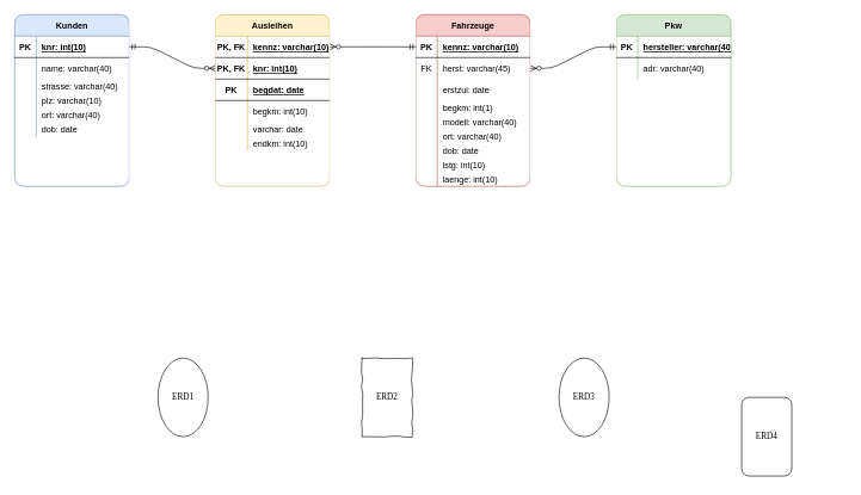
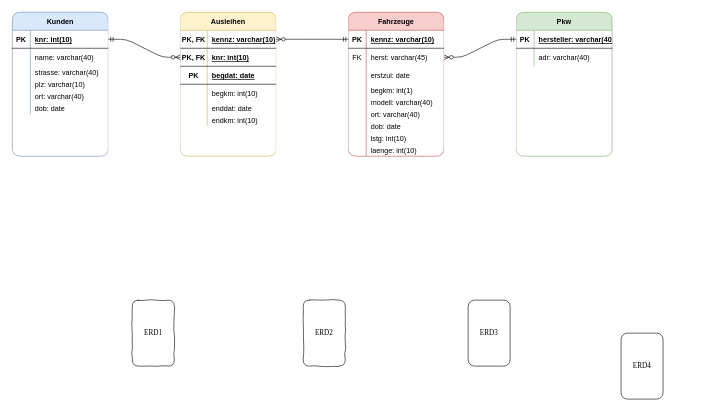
  <mxCell id="0" />
  <mxCell id="1" parent="0" />
  <mxCell id="2" value="" style="rounded=0;whiteSpace=wrap;html=1;strokeColor=none;fillColor=none;" vertex="1" parent="1"><mxGeometry x="175" y="425" width="1005" height="245" as="geometry" /></mxCell>
  <mxCell id="3" value="" style="rounded=1;whiteSpace=wrap;html=1;arcSize=9;strokeColor=none;" vertex="1" parent="1"><mxGeometry x="20" y="20" width="160" height="240" as="geometry" /></mxCell>
  <mxCell id="4" value="" style="rounded=1;whiteSpace=wrap;html=1;arcSize=9;strokeColor=none;" vertex="1" parent="1"><mxGeometry x="300" y="20" width="160" height="240" as="geometry" /></mxCell>
  <mxCell id="5" value="" style="rounded=1;whiteSpace=wrap;html=1;arcSize=9;strokeColor=none;" vertex="1" parent="1"><mxGeometry x="580" y="20" width="160" height="240" as="geometry" /></mxCell>
  <mxCell id="6" value="" style="rounded=1;whiteSpace=wrap;html=1;arcSize=9;strokeColor=none;" vertex="1" parent="1"><mxGeometry x="860" y="20" width="160" height="240" as="geometry" /></mxCell>
  <mxCell id="7" value="Pkw" style="shape=table;startSize=30;container=1;collapsible=1;childLayout=tableLayout;fixedRows=1;rowLines=0;fontStyle=1;align=center;resizeLast=1;fillColor=#d5e8d4;rounded=1;strokeColor=#82b366;" parent="1" vertex="1"><mxGeometry x="860" y="20" width="160" height="240" as="geometry" /></mxCell>
  <mxCell id="8" value="" style="shape=partialRectangle;collapsible=0;dropTarget=0;pointerEvents=0;fillColor=none;top=0;left=0;bottom=1;right=0;points=[[0,0.5],[1,0.5]];portConstraint=eastwest;" parent="7" vertex="1"><mxGeometry y="30" width="160" height="30" as="geometry" /></mxCell>
  <mxCell id="9" value="PK" style="shape=partialRectangle;connectable=0;fillColor=none;top=0;left=0;bottom=0;right=0;fontStyle=1;overflow=hidden;" parent="8" vertex="1"><mxGeometry width="30" height="30" as="geometry" /></mxCell>
  <mxCell id="10" value="hersteller: varchar(40)" style="shape=partialRectangle;connectable=0;fillColor=none;top=0;left=0;bottom=0;right=0;align=left;spacingLeft=6;fontStyle=5;overflow=hidden;" parent="8" vertex="1"><mxGeometry x="30" width="130" height="30" as="geometry" /></mxCell>
  <mxCell id="11" value="" style="shape=partialRectangle;collapsible=0;dropTarget=0;pointerEvents=0;fillColor=none;top=0;left=0;bottom=0;right=0;points=[[0,0.5],[1,0.5]];portConstraint=eastwest;" parent="7" vertex="1"><mxGeometry y="60" width="160" height="30" as="geometry" /></mxCell>
  <mxCell id="12" value="" style="shape=partialRectangle;connectable=0;fillColor=none;top=0;left=0;bottom=0;right=0;editable=1;overflow=hidden;" parent="11" vertex="1"><mxGeometry width="30" height="30" as="geometry" /></mxCell>
  <mxCell id="13" value="adr: varchar(40)" style="shape=partialRectangle;connectable=0;fillColor=none;top=0;left=0;bottom=0;right=0;align=left;spacingLeft=6;overflow=hidden;" parent="11" vertex="1"><mxGeometry x="30" width="130" height="30" as="geometry" /></mxCell>
  <mxCell id="14" value="Ausleihen" style="shape=table;startSize=30;container=1;collapsible=1;childLayout=tableLayout;fixedRows=1;rowLines=0;fontStyle=1;align=center;resizeLast=1;fillColor=#fff2cc;rounded=1;strokeColor=#d6b656;" parent="1" vertex="1"><mxGeometry x="300" y="20" width="160" height="240" as="geometry" /></mxCell>
  <mxCell id="15" style="shape=partialRectangle;collapsible=0;dropTarget=0;pointerEvents=0;fillColor=none;top=0;left=0;bottom=1;right=0;points=[[0,0.5],[1,0.5]];portConstraint=eastwest;" parent="14" vertex="1"><mxGeometry y="30" width="160" height="30" as="geometry" /></mxCell>
  <mxCell id="16" value="PK, FK" style="shape=partialRectangle;connectable=0;fillColor=none;top=0;left=0;bottom=0;right=0;fontStyle=1;overflow=hidden;" parent="15" vertex="1"><mxGeometry width="45.05" height="30" as="geometry" /></mxCell>
  <mxCell id="17" value="kennz: varchar(10)" style="shape=partialRectangle;connectable=0;fillColor=none;top=0;left=0;bottom=0;right=0;align=left;spacingLeft=6;fontStyle=5;overflow=hidden;" parent="15" vertex="1"><mxGeometry x="45.05" width="114.95" height="30" as="geometry" /></mxCell>
  <mxCell id="18" value="" style="shape=partialRectangle;collapsible=0;dropTarget=0;pointerEvents=0;fillColor=none;top=0;left=0;bottom=1;right=0;points=[[0,0.5],[1,0.5]];portConstraint=eastwest;" parent="14" vertex="1"><mxGeometry y="60" width="160" height="30" as="geometry" /></mxCell>
  <mxCell id="19" value="PK, FK" style="shape=partialRectangle;connectable=0;fillColor=none;top=0;left=0;bottom=0;right=0;fontStyle=1;overflow=hidden;" parent="18" vertex="1"><mxGeometry width="45.05" height="30" as="geometry" /></mxCell>
  <mxCell id="20" value="knr: int(10)" style="shape=partialRectangle;connectable=0;fillColor=none;top=0;left=0;bottom=0;right=0;align=left;spacingLeft=6;fontStyle=5;overflow=hidden;" parent="18" vertex="1"><mxGeometry x="45.05" width="114.95" height="30" as="geometry" /></mxCell>
  <mxCell id="21" style="shape=partialRectangle;collapsible=0;dropTarget=0;pointerEvents=0;fillColor=none;top=0;left=0;bottom=1;right=0;points=[[0,0.5],[1,0.5]];portConstraint=eastwest;" parent="14" vertex="1"><mxGeometry y="90" width="160" height="30" as="geometry" /></mxCell>
  <mxCell id="22" value="PK" style="shape=partialRectangle;connectable=0;fillColor=none;top=0;left=0;bottom=0;right=0;fontStyle=1;overflow=hidden;" parent="21" vertex="1"><mxGeometry width="45.05" height="30" as="geometry" /></mxCell>
  <mxCell id="23" value="begdat: date" style="shape=partialRectangle;connectable=0;fillColor=none;top=0;left=0;bottom=0;right=0;align=left;spacingLeft=6;fontStyle=5;overflow=hidden;" parent="21" vertex="1"><mxGeometry x="45.05" width="114.95" height="30" as="geometry" /></mxCell>
  <mxCell id="24" value="" style="shape=partialRectangle;collapsible=0;dropTarget=0;pointerEvents=0;fillColor=none;top=0;left=0;bottom=0;right=0;points=[[0,0.5],[1,0.5]];portConstraint=eastwest;" parent="14" vertex="1"><mxGeometry y="120" width="160" height="30" as="geometry" /></mxCell>
  <mxCell id="25" value="" style="shape=partialRectangle;connectable=0;fillColor=none;top=0;left=0;bottom=0;right=0;editable=1;overflow=hidden;" parent="24" vertex="1"><mxGeometry width="45.05" height="30" as="geometry" /></mxCell>
  <mxCell id="26" value="begkm: int(10)" style="shape=partialRectangle;connectable=0;fillColor=none;top=0;left=0;bottom=0;right=0;align=left;spacingLeft=6;overflow=hidden;" parent="24" vertex="1"><mxGeometry x="45.05" width="114.95" height="30" as="geometry" /></mxCell>
  <mxCell id="27" value="" style="shape=partialRectangle;collapsible=0;dropTarget=0;pointerEvents=0;fillColor=none;top=0;left=0;bottom=0;right=0;points=[[0,0.5],[1,0.5]];portConstraint=eastwest;" parent="14" vertex="1"><mxGeometry y="150" width="160" height="20" as="geometry" /></mxCell>
  <mxCell id="28" value="" style="shape=partialRectangle;connectable=0;fillColor=none;top=0;left=0;bottom=0;right=0;editable=1;overflow=hidden;" parent="27" vertex="1"><mxGeometry width="45.05" height="20" as="geometry" /></mxCell>
- <mxCell id="29" value="varchar: date" style="shape=partialRectangle;connectable=0;fillColor=none;top=0;left=0;bottom=0;right=0;align=left;spacingLeft=6;overflow=hidden;" parent="27" vertex="1"><mxGeometry x="45.05" width="114.95" height="20" as="geometry" /></mxCell>
+ <mxCell id="29" value="enddat: date" style="shape=partialRectangle;connectable=0;fillColor=none;top=0;left=0;bottom=0;right=0;align=left;spacingLeft=6;overflow=hidden;" parent="27" vertex="1"><mxGeometry x="45.05" width="114.95" height="20" as="geometry" /></mxCell>
  <mxCell id="30" style="shape=partialRectangle;collapsible=0;dropTarget=0;pointerEvents=0;fillColor=none;top=0;left=0;bottom=0;right=0;points=[[0,0.5],[1,0.5]];portConstraint=eastwest;" parent="14" vertex="1"><mxGeometry y="170" width="160" height="20" as="geometry" /></mxCell>
  <mxCell id="31" style="shape=partialRectangle;connectable=0;fillColor=none;top=0;left=0;bottom=0;right=0;editable=1;overflow=hidden;" parent="30" vertex="1"><mxGeometry width="45.05" height="20" as="geometry" /></mxCell>
  <mxCell id="32" value="endkm: int(10)" style="shape=partialRectangle;connectable=0;fillColor=none;top=0;left=0;bottom=0;right=0;align=left;spacingLeft=6;overflow=hidden;" parent="30" vertex="1"><mxGeometry x="45.05" width="114.95" height="20" as="geometry" /></mxCell>
  <mxCell id="33" value="Fahrzeuge" style="shape=table;startSize=30;container=1;collapsible=1;childLayout=tableLayout;fixedRows=1;rowLines=0;fontStyle=1;align=center;resizeLast=1;fillColor=#f8cecc;rounded=1;strokeColor=#b85450;" parent="1" vertex="1"><mxGeometry x="580" y="20" width="160" height="240" as="geometry" /></mxCell>
  <mxCell id="34" value="" style="shape=partialRectangle;collapsible=0;dropTarget=0;pointerEvents=0;fillColor=none;top=0;left=0;bottom=1;right=0;points=[[0,0.5],[1,0.5]];portConstraint=eastwest;" parent="33" vertex="1"><mxGeometry y="30" width="160" height="30" as="geometry" /></mxCell>
  <mxCell id="35" value="PK" style="shape=partialRectangle;connectable=0;fillColor=none;top=0;left=0;bottom=0;right=0;fontStyle=1;overflow=hidden;" parent="34" vertex="1"><mxGeometry width="30" height="30" as="geometry" /></mxCell>
  <mxCell id="36" value="kennz: varchar(10)" style="shape=partialRectangle;connectable=0;fillColor=none;top=0;left=0;bottom=0;right=0;align=left;spacingLeft=6;fontStyle=5;overflow=hidden;" parent="34" vertex="1"><mxGeometry x="30" width="130" height="30" as="geometry" /></mxCell>
  <mxCell id="37" style="shape=partialRectangle;collapsible=0;dropTarget=0;pointerEvents=0;fillColor=none;top=0;left=0;bottom=0;right=0;points=[[0,0.5],[1,0.5]];portConstraint=eastwest;" parent="33" vertex="1"><mxGeometry y="60" width="160" height="30" as="geometry" /></mxCell>
  <mxCell id="38" value="FK" style="shape=partialRectangle;connectable=0;fillColor=none;top=0;left=0;bottom=0;right=0;editable=1;overflow=hidden;" parent="37" vertex="1"><mxGeometry width="30" height="30" as="geometry" /></mxCell>
  <mxCell id="39" value="herst: varchar(45)" style="shape=partialRectangle;connectable=0;fillColor=none;top=0;left=0;bottom=0;right=0;align=left;spacingLeft=6;overflow=hidden;" parent="37" vertex="1"><mxGeometry x="30" width="130" height="30" as="geometry" /></mxCell>
  <mxCell id="40" value="" style="shape=partialRectangle;collapsible=0;dropTarget=0;pointerEvents=0;fillColor=none;top=0;left=0;bottom=0;right=0;points=[[0,0.5],[1,0.5]];portConstraint=eastwest;" parent="33" vertex="1"><mxGeometry y="90" width="160" height="30" as="geometry" /></mxCell>
  <mxCell id="41" value="" style="shape=partialRectangle;connectable=0;fillColor=none;top=0;left=0;bottom=0;right=0;editable=1;overflow=hidden;" parent="40" vertex="1"><mxGeometry width="30" height="30" as="geometry" /></mxCell>
  <mxCell id="42" value="erstzul: date" style="shape=partialRectangle;connectable=0;fillColor=none;top=0;left=0;bottom=0;right=0;align=left;spacingLeft=6;overflow=hidden;" parent="40" vertex="1"><mxGeometry x="30" width="130" height="30" as="geometry" /></mxCell>
  <mxCell id="43" value="" style="shape=partialRectangle;collapsible=0;dropTarget=0;pointerEvents=0;fillColor=none;top=0;left=0;bottom=0;right=0;points=[[0,0.5],[1,0.5]];portConstraint=eastwest;" parent="33" vertex="1"><mxGeometry y="120" width="160" height="20" as="geometry" /></mxCell>
  <mxCell id="44" value="" style="shape=partialRectangle;connectable=0;fillColor=none;top=0;left=0;bottom=0;right=0;editable=1;overflow=hidden;" parent="43" vertex="1"><mxGeometry width="30" height="20" as="geometry" /></mxCell>
  <mxCell id="45" value="begkm: int(1)" style="shape=partialRectangle;connectable=0;fillColor=none;top=0;left=0;bottom=0;right=0;align=left;spacingLeft=6;overflow=hidden;" parent="43" vertex="1"><mxGeometry x="30" width="130" height="20" as="geometry" /></mxCell>
  <mxCell id="46" style="shape=partialRectangle;collapsible=0;dropTarget=0;pointerEvents=0;fillColor=none;top=0;left=0;bottom=0;right=0;points=[[0,0.5],[1,0.5]];portConstraint=eastwest;" parent="33" vertex="1"><mxGeometry y="140" width="160" height="20" as="geometry" /></mxCell>
  <mxCell id="47" style="shape=partialRectangle;connectable=0;fillColor=none;top=0;left=0;bottom=0;right=0;editable=1;overflow=hidden;" parent="46" vertex="1"><mxGeometry width="30" height="20" as="geometry" /></mxCell>
  <mxCell id="48" value="modell: varchar(40)" style="shape=partialRectangle;connectable=0;fillColor=none;top=0;left=0;bottom=0;right=0;align=left;spacingLeft=6;overflow=hidden;" parent="46" vertex="1"><mxGeometry x="30" width="130" height="20" as="geometry" /></mxCell>
  <mxCell id="49" style="shape=partialRectangle;collapsible=0;dropTarget=0;pointerEvents=0;fillColor=none;top=0;left=0;bottom=0;right=0;points=[[0,0.5],[1,0.5]];portConstraint=eastwest;" parent="33" vertex="1"><mxGeometry y="160" width="160" height="20" as="geometry" /></mxCell>
  <mxCell id="50" style="shape=partialRectangle;connectable=0;fillColor=none;top=0;left=0;bottom=0;right=0;editable=1;overflow=hidden;" parent="49" vertex="1"><mxGeometry width="30" height="20" as="geometry" /></mxCell>
  <mxCell id="51" value="ort: varchar(40)" style="shape=partialRectangle;connectable=0;fillColor=none;top=0;left=0;bottom=0;right=0;align=left;spacingLeft=6;overflow=hidden;" parent="49" vertex="1"><mxGeometry x="30" width="130" height="20" as="geometry" /></mxCell>
  <mxCell id="52" style="shape=partialRectangle;collapsible=0;dropTarget=0;pointerEvents=0;fillColor=none;top=0;left=0;bottom=0;right=0;points=[[0,0.5],[1,0.5]];portConstraint=eastwest;" parent="33" vertex="1"><mxGeometry y="180" width="160" height="20" as="geometry" /></mxCell>
  <mxCell id="53" style="shape=partialRectangle;connectable=0;fillColor=none;top=0;left=0;bottom=0;right=0;editable=1;overflow=hidden;" parent="52" vertex="1"><mxGeometry width="30" height="20" as="geometry" /></mxCell>
  <mxCell id="54" value="dob: date" style="shape=partialRectangle;connectable=0;fillColor=none;top=0;left=0;bottom=0;right=0;align=left;spacingLeft=6;overflow=hidden;" parent="52" vertex="1"><mxGeometry x="30" width="130" height="20" as="geometry" /></mxCell>
  <mxCell id="55" style="shape=partialRectangle;collapsible=0;dropTarget=0;pointerEvents=0;fillColor=none;top=0;left=0;bottom=0;right=0;points=[[0,0.5],[1,0.5]];portConstraint=eastwest;" parent="33" vertex="1"><mxGeometry y="200" width="160" height="20" as="geometry" /></mxCell>
  <mxCell id="56" style="shape=partialRectangle;connectable=0;fillColor=none;top=0;left=0;bottom=0;right=0;editable=1;overflow=hidden;" parent="55" vertex="1"><mxGeometry width="30" height="20" as="geometry" /></mxCell>
  <mxCell id="57" value="lstg: int(10)" style="shape=partialRectangle;connectable=0;fillColor=none;top=0;left=0;bottom=0;right=0;align=left;spacingLeft=6;overflow=hidden;" parent="55" vertex="1"><mxGeometry x="30" width="130" height="20" as="geometry" /></mxCell>
  <mxCell id="58" style="shape=partialRectangle;collapsible=0;dropTarget=0;pointerEvents=0;fillColor=none;top=0;left=0;bottom=0;right=0;points=[[0,0.5],[1,0.5]];portConstraint=eastwest;" parent="33" vertex="1"><mxGeometry y="220" width="160" height="20" as="geometry" /></mxCell>
  <mxCell id="59" style="shape=partialRectangle;connectable=0;fillColor=none;top=0;left=0;bottom=0;right=0;editable=1;overflow=hidden;" parent="58" vertex="1"><mxGeometry width="30" height="20" as="geometry" /></mxCell>
  <mxCell id="60" value="laenge: int(10)" style="shape=partialRectangle;connectable=0;fillColor=none;top=0;left=0;bottom=0;right=0;align=left;spacingLeft=6;overflow=hidden;" parent="58" vertex="1"><mxGeometry x="30" width="130" height="20" as="geometry" /></mxCell>
  <mxCell id="61" value="Kunden" style="shape=table;startSize=30;container=1;collapsible=1;childLayout=tableLayout;fixedRows=1;rowLines=0;fontStyle=1;align=center;resizeLast=1;fillColor=#dae8fc;rounded=1;strokeColor=#6c8ebf;" parent="1" vertex="1"><mxGeometry x="20" y="20" width="160" height="240" as="geometry" /></mxCell>
  <mxCell id="62" value="" style="shape=partialRectangle;collapsible=0;dropTarget=0;pointerEvents=0;fillColor=none;top=0;left=0;bottom=1;right=0;points=[[0,0.5],[1,0.5]];portConstraint=eastwest;" parent="61" vertex="1"><mxGeometry y="30" width="160" height="30" as="geometry" /></mxCell>
  <mxCell id="63" value="PK" style="shape=partialRectangle;connectable=0;fillColor=none;top=0;left=0;bottom=0;right=0;fontStyle=1;overflow=hidden;" parent="62" vertex="1"><mxGeometry width="30" height="30" as="geometry" /></mxCell>
  <mxCell id="64" value="knr: int(10)" style="shape=partialRectangle;connectable=0;fillColor=none;top=0;left=0;bottom=0;right=0;align=left;spacingLeft=6;fontStyle=5;overflow=hidden;" parent="62" vertex="1"><mxGeometry x="30" width="130" height="30" as="geometry" /></mxCell>
  <mxCell id="65" value="" style="shape=partialRectangle;collapsible=0;dropTarget=0;pointerEvents=0;fillColor=none;top=0;left=0;bottom=0;right=0;points=[[0,0.5],[1,0.5]];portConstraint=eastwest;" parent="61" vertex="1"><mxGeometry y="60" width="160" height="30" as="geometry" /></mxCell>
  <mxCell id="66" value="" style="shape=partialRectangle;connectable=0;fillColor=none;top=0;left=0;bottom=0;right=0;editable=1;overflow=hidden;" parent="65" vertex="1"><mxGeometry width="30" height="30" as="geometry" /></mxCell>
  <mxCell id="67" value="name: varchar(40)" style="shape=partialRectangle;connectable=0;fillColor=none;top=0;left=0;bottom=0;right=0;align=left;spacingLeft=6;overflow=hidden;" parent="65" vertex="1"><mxGeometry x="30" width="130" height="30" as="geometry" /></mxCell>
  <mxCell id="68" value="" style="shape=partialRectangle;collapsible=0;dropTarget=0;pointerEvents=0;fillColor=none;top=0;left=0;bottom=0;right=0;points=[[0,0.5],[1,0.5]];portConstraint=eastwest;" parent="61" vertex="1"><mxGeometry y="90" width="160" height="20" as="geometry" /></mxCell>
  <mxCell id="69" value="" style="shape=partialRectangle;connectable=0;fillColor=none;top=0;left=0;bottom=0;right=0;editable=1;overflow=hidden;" parent="68" vertex="1"><mxGeometry width="30" height="20" as="geometry" /></mxCell>
  <mxCell id="70" value="strasse: varchar(40)" style="shape=partialRectangle;connectable=0;fillColor=none;top=0;left=0;bottom=0;right=0;align=left;spacingLeft=6;overflow=hidden;" parent="68" vertex="1"><mxGeometry x="30" width="130" height="20" as="geometry" /></mxCell>
  <mxCell id="71" style="shape=partialRectangle;collapsible=0;dropTarget=0;pointerEvents=0;fillColor=none;top=0;left=0;bottom=0;right=0;points=[[0,0.5],[1,0.5]];portConstraint=eastwest;" parent="61" vertex="1"><mxGeometry y="110" width="160" height="20" as="geometry" /></mxCell>
  <mxCell id="72" style="shape=partialRectangle;connectable=0;fillColor=none;top=0;left=0;bottom=0;right=0;editable=1;overflow=hidden;" parent="71" vertex="1"><mxGeometry width="30" height="20" as="geometry" /></mxCell>
  <mxCell id="73" value="plz: varchar(10)" style="shape=partialRectangle;connectable=0;fillColor=none;top=0;left=0;bottom=0;right=0;align=left;spacingLeft=6;overflow=hidden;" parent="71" vertex="1"><mxGeometry x="30" width="130" height="20" as="geometry" /></mxCell>
  <mxCell id="74" style="shape=partialRectangle;collapsible=0;dropTarget=0;pointerEvents=0;fillColor=none;top=0;left=0;bottom=0;right=0;points=[[0,0.5],[1,0.5]];portConstraint=eastwest;" parent="61" vertex="1"><mxGeometry y="130" width="160" height="20" as="geometry" /></mxCell>
  <mxCell id="75" style="shape=partialRectangle;connectable=0;fillColor=none;top=0;left=0;bottom=0;right=0;editable=1;overflow=hidden;" parent="74" vertex="1"><mxGeometry width="30" height="20" as="geometry" /></mxCell>
  <mxCell id="76" value="ort: varchar(40)" style="shape=partialRectangle;connectable=0;fillColor=none;top=0;left=0;bottom=0;right=0;align=left;spacingLeft=6;overflow=hidden;" parent="74" vertex="1"><mxGeometry x="30" width="130" height="20" as="geometry" /></mxCell>
  <mxCell id="77" style="shape=partialRectangle;collapsible=0;dropTarget=0;pointerEvents=0;fillColor=none;top=0;left=0;bottom=0;right=0;points=[[0,0.5],[1,0.5]];portConstraint=eastwest;" parent="61" vertex="1"><mxGeometry y="150" width="160" height="20" as="geometry" /></mxCell>
  <mxCell id="78" style="shape=partialRectangle;connectable=0;fillColor=none;top=0;left=0;bottom=0;right=0;editable=1;overflow=hidden;" parent="77" vertex="1"><mxGeometry width="30" height="20" as="geometry" /></mxCell>
  <mxCell id="79" value="dob: date" style="shape=partialRectangle;connectable=0;fillColor=none;top=0;left=0;bottom=0;right=0;align=left;spacingLeft=6;overflow=hidden;" parent="77" vertex="1"><mxGeometry x="30" width="130" height="20" as="geometry" /></mxCell>
  <mxCell id="80" value="" style="rounded=0;whiteSpace=wrap;html=1;strokeColor=none;" parent="1" vertex="1"><mxGeometry x="740" y="20" width="120" height="240" as="geometry" /></mxCell>
  <mxCell id="81" value="" style="rounded=0;whiteSpace=wrap;html=1;strokeColor=none;" parent="1" vertex="1"><mxGeometry x="460" y="20" width="120" height="240" as="geometry" /></mxCell>
  <mxCell id="82" value="" style="rounded=0;whiteSpace=wrap;html=1;strokeColor=none;" parent="1" vertex="1"><mxGeometry x="180" y="20" width="120" height="240" as="geometry" /></mxCell>
  <mxCell id="83" value="" style="edgeStyle=entityRelationEdgeStyle;fontSize=12;html=1;endArrow=ERzeroToMany;startArrow=ERmandOne;" parent="1" source="62" target="18" edge="1"><mxGeometry width="100" height="100" relative="1" as="geometry"><mxPoint x="170" y="320" as="sourcePoint" /><mxPoint x="390" y="100" as="targetPoint" /></mxGeometry></mxCell>
  <mxCell id="84" value="" style="edgeStyle=entityRelationEdgeStyle;fontSize=12;html=1;endArrow=ERzeroToMany;startArrow=ERmandOne;" parent="1" source="34" target="15" edge="1"><mxGeometry width="100" height="100" relative="1" as="geometry"><mxPoint x="250" y="340" as="sourcePoint" /><mxPoint x="370" y="370" as="targetPoint" /></mxGeometry></mxCell>
  <mxCell id="85" value="" style="edgeStyle=entityRelationEdgeStyle;fontSize=12;html=1;endArrow=ERzeroToMany;startArrow=ERmandOne;" parent="1" source="8" target="37" edge="1"><mxGeometry width="100" height="100" relative="1" as="geometry"><mxPoint x="840" y="390" as="sourcePoint" /><mxPoint x="720" y="390" as="targetPoint" /></mxGeometry></mxCell>
  <mxCell id="86" value="" style="group" vertex="1" connectable="0" parent="1"><mxGeometry x="180" y="430" width="1000" height="240" as="geometry" /></mxCell>
- <mxCell id="87" value="&lt;font face=&quot;Comic Sans MS&quot;&gt;ERD1&lt;/font&gt;" style="ellipse;whiteSpace=wrap;html=1;strokeColor=#000000;fillColor=none;comic=1;" vertex="1" parent="86"><mxGeometry x="40" y="70" width="70" height="110" as="geometry" /></mxCell>
- <mxCell id="88" value="&lt;font face=&quot;Comic Sans MS&quot;&gt;ERD2&lt;/font&gt;" style="whiteSpace=wrap;html=1;strokeColor=#000000;fillColor=none;comic=1;rounded=0;" vertex="1" parent="86"><mxGeometry x="325" y="70" width="70" height="110" as="geometry" /></mxCell>
- <mxCell id="89" value="&lt;font face=&quot;Comic Sans MS&quot;&gt;ERD3&lt;/font&gt;" style="ellipse;whiteSpace=wrap;html=1;strokeColor=#000000;fillColor=none;" vertex="1" parent="86"><mxGeometry x="600" y="70" width="70" height="110" as="geometry" /></mxCell>
+ <mxCell id="87" value="&lt;font face=&quot;Comic Sans MS&quot;&gt;ERD1&lt;/font&gt;" style="rounded=1;whiteSpace=wrap;html=1;strokeColor=#000000;fillColor=none;comic=1;" vertex="1" parent="86"><mxGeometry x="40" y="70" width="70" height="110" as="geometry" /></mxCell>
+ <mxCell id="88" value="&lt;font face=&quot;Comic Sans MS&quot;&gt;ERD2&lt;/font&gt;" style="rounded=1;whiteSpace=wrap;html=1;strokeColor=#000000;fillColor=none;comic=1;" vertex="1" parent="86"><mxGeometry x="325" y="70" width="70" height="110" as="geometry" /></mxCell>
+ <mxCell id="89" value="&lt;font face=&quot;Comic Sans MS&quot;&gt;ERD3&lt;/font&gt;" style="rounded=1;whiteSpace=wrap;html=1;strokeColor=#000000;fillColor=none;" vertex="1" parent="86"><mxGeometry x="600" y="70" width="70" height="110" as="geometry" /></mxCell>
  <mxCell id="90" value="&lt;font face=&quot;Comic Sans MS&quot;&gt;ERD4&lt;/font&gt;" style="rounded=1;whiteSpace=wrap;html=1;strokeColor=#000000;fillColor=none;" vertex="1" parent="86"><mxGeometry x="855" y="125" width="70" height="110" as="geometry" /></mxCell>
